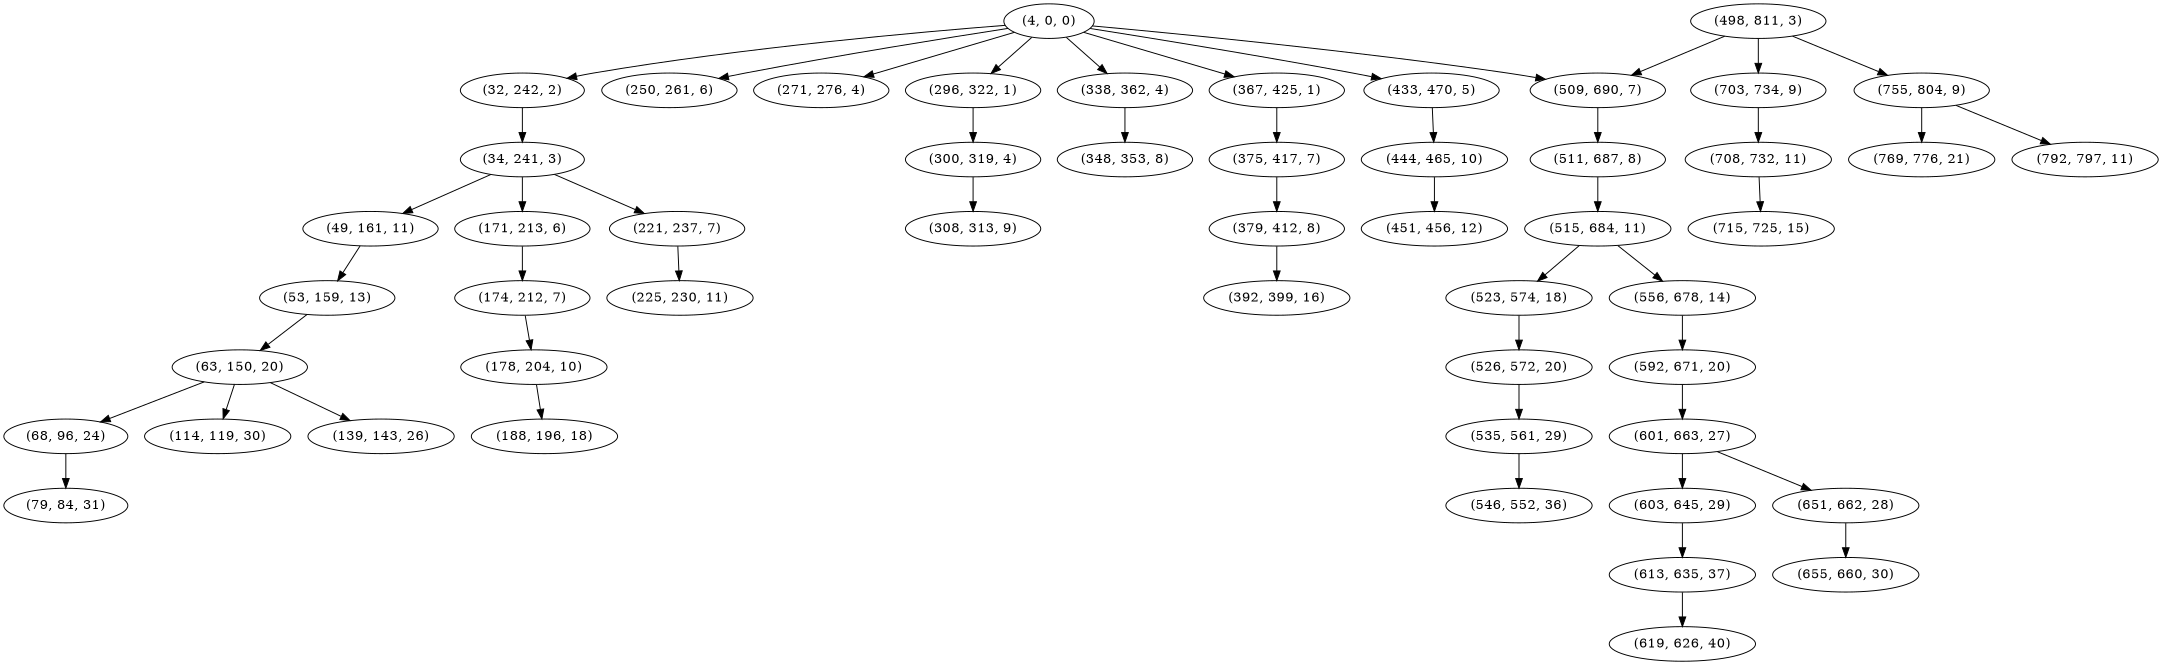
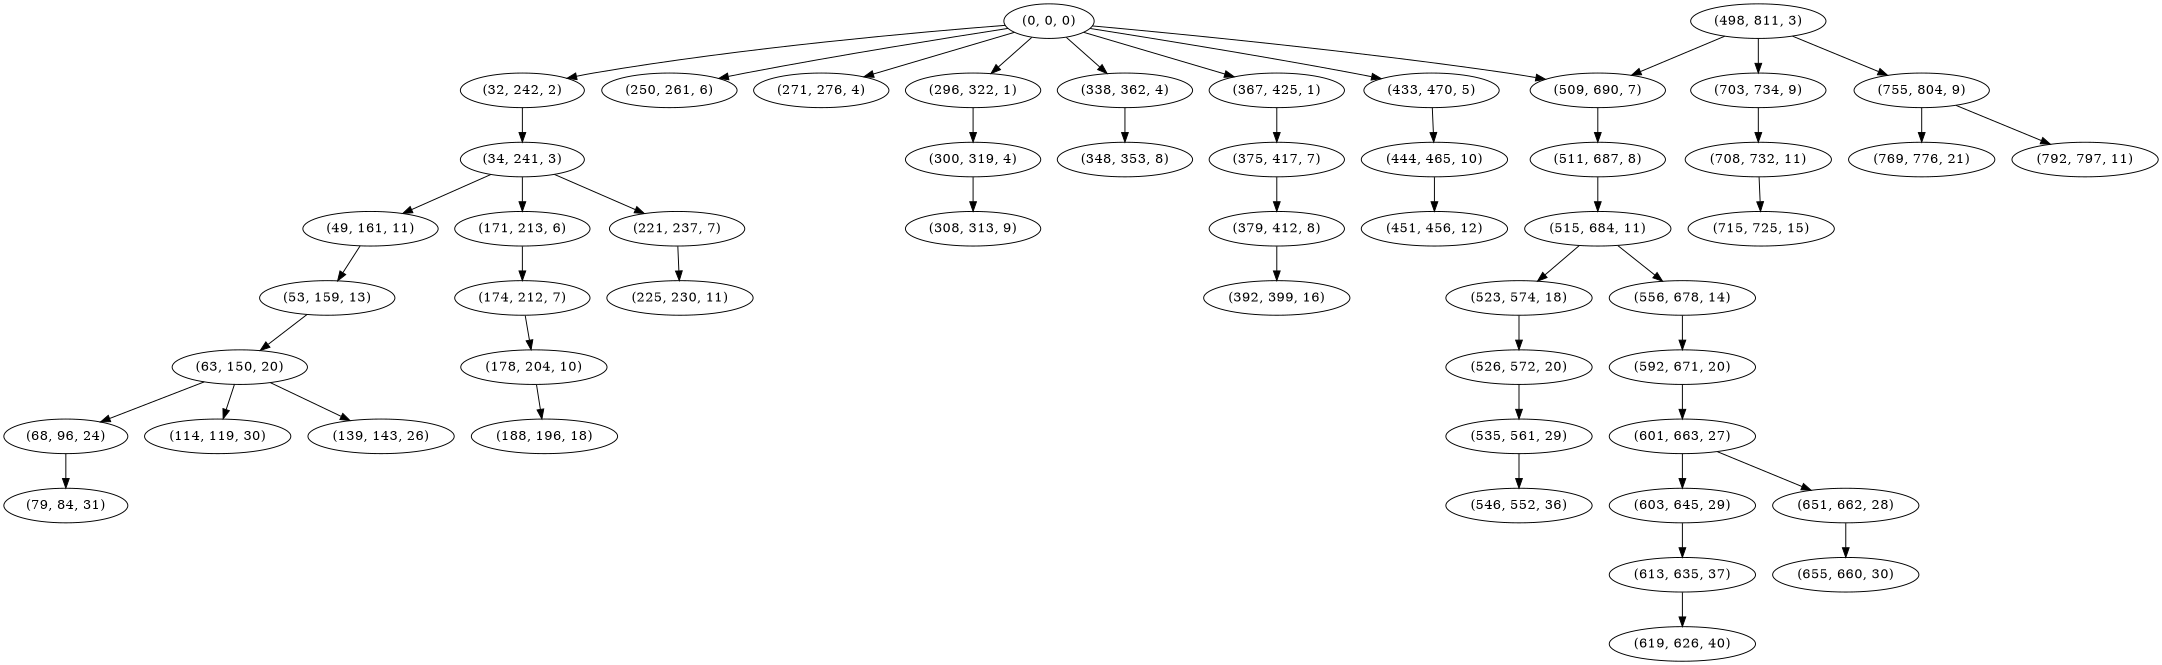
  digraph {
-   "(0, 0, 0)" [label="(4, 0, 0)"]
+   "(0, 0, 0)"
    "(32, 242, 2)"
    "(250, 261, 6)"
    "(271, 276, 4)"
    "(296, 322, 1)"
    "(338, 362, 4)"
    "(367, 425, 1)"
    "(433, 470, 5)"
    "(509, 690, 7)"
    "(34, 241, 3)"
    "(300, 319, 4)"
    "(348, 353, 8)"
    "(375, 417, 7)"
    "(444, 465, 10)"
    "(498, 811, 3)"
    "(703, 734, 9)"
    "(755, 804, 9)"
    "(49, 161, 11)"
    "(171, 213, 6)"
    "(221, 237, 7)"
    "(53, 159, 13)"
    "(174, 212, 7)"
    "(225, 230, 11)"
    "(63, 150, 20)"
    "(68, 96, 24)"
    "(114, 119, 30)"
    "(139, 143, 26)"
    "(79, 84, 31)"
    "(178, 204, 10)"
    "(188, 196, 18)"
    "(308, 313, 9)"
    "(379, 412, 8)"
    "(392, 399, 16)"
    "(451, 456, 12)"
    "(511, 687, 8)"
    "(708, 732, 11)"
    "(769, 776, 21)"
    "(792, 797, 11)"
    "(515, 684, 11)"
    "(523, 574, 18)"
    n41 [label="(556, 678, 14)"]
    "(526, 572, 20)"
    "(592, 671, 20)"
    "(535, 561, 29)"
    "(546, 552, 36)"
    "(601, 663, 27)"
    "(603, 645, 29)"
    "(651, 662, 28)"
    "(613, 635, 37)"
    "(655, 660, 30)"
    "(619, 626, 40)"
    "(715, 725, 15)"
    "(0, 0, 0)" -> "(32, 242, 2)"
    "(0, 0, 0)" -> "(250, 261, 6)"
    "(0, 0, 0)" -> "(271, 276, 4)"
    "(0, 0, 0)" -> "(296, 322, 1)"
    "(0, 0, 0)" -> "(338, 362, 4)"
    "(0, 0, 0)" -> "(367, 425, 1)"
    "(0, 0, 0)" -> "(433, 470, 5)"
    "(0, 0, 0)" -> "(509, 690, 7)"
    "(32, 242, 2)" -> "(34, 241, 3)"
    "(296, 322, 1)" -> "(300, 319, 4)"
    "(338, 362, 4)" -> "(348, 353, 8)"
    "(367, 425, 1)" -> "(375, 417, 7)"
    "(433, 470, 5)" -> "(444, 465, 10)"
    "(509, 690, 7)" -> "(511, 687, 8)"
    "(34, 241, 3)" -> "(49, 161, 11)"
    "(34, 241, 3)" -> "(171, 213, 6)"
    "(34, 241, 3)" -> "(221, 237, 7)"
    "(300, 319, 4)" -> "(308, 313, 9)"
    "(375, 417, 7)" -> "(379, 412, 8)"
    "(444, 465, 10)" -> "(451, 456, 12)"
    "(498, 811, 3)" -> "(509, 690, 7)"
    "(498, 811, 3)" -> "(703, 734, 9)"
    "(498, 811, 3)" -> "(755, 804, 9)"
    "(703, 734, 9)" -> "(708, 732, 11)"
    "(755, 804, 9)" -> "(769, 776, 21)"
    "(755, 804, 9)" -> "(792, 797, 11)"
    "(49, 161, 11)" -> "(53, 159, 13)"
    "(171, 213, 6)" -> "(174, 212, 7)"
    "(221, 237, 7)" -> "(225, 230, 11)"
    "(53, 159, 13)" -> "(63, 150, 20)"
    "(174, 212, 7)" -> "(178, 204, 10)"
    "(63, 150, 20)" -> "(68, 96, 24)"
    "(63, 150, 20)" -> "(114, 119, 30)"
    "(63, 150, 20)" -> "(139, 143, 26)"
    "(68, 96, 24)" -> "(79, 84, 31)"
    "(178, 204, 10)" -> "(188, 196, 18)"
    "(379, 412, 8)" -> "(392, 399, 16)"
    "(511, 687, 8)" -> "(515, 684, 11)"
    "(708, 732, 11)" -> "(715, 725, 15)"
    "(515, 684, 11)" -> "(523, 574, 18)"
    "(515, 684, 11)" -> n41
    "(523, 574, 18)" -> "(526, 572, 20)"
    n41 -> "(592, 671, 20)"
    "(526, 572, 20)" -> "(535, 561, 29)"
    "(592, 671, 20)" -> "(601, 663, 27)"
    "(535, 561, 29)" -> "(546, 552, 36)"
    "(601, 663, 27)" -> "(603, 645, 29)"
    "(601, 663, 27)" -> "(651, 662, 28)"
    "(603, 645, 29)" -> "(613, 635, 37)"
    "(651, 662, 28)" -> "(655, 660, 30)"
    "(613, 635, 37)" -> "(619, 626, 40)"
  }
